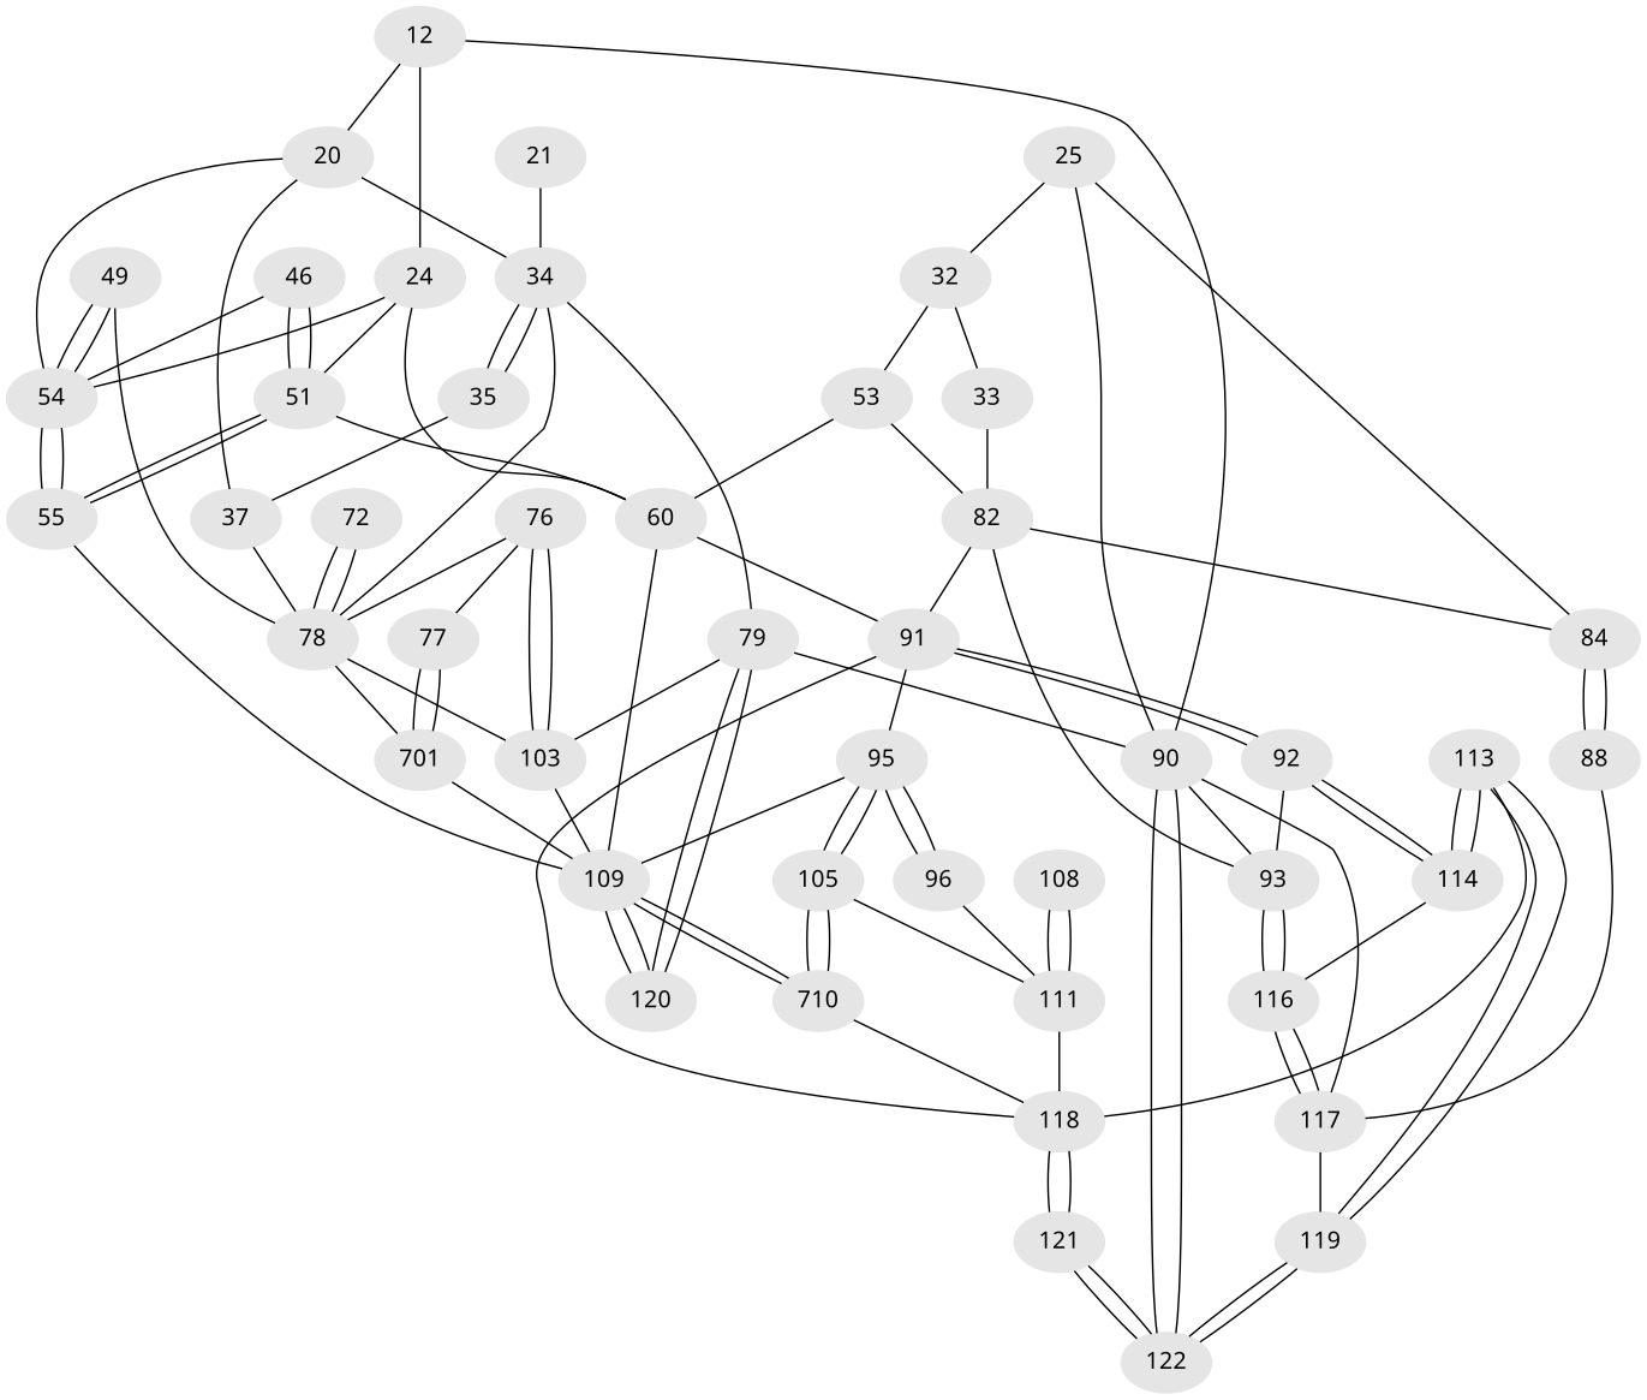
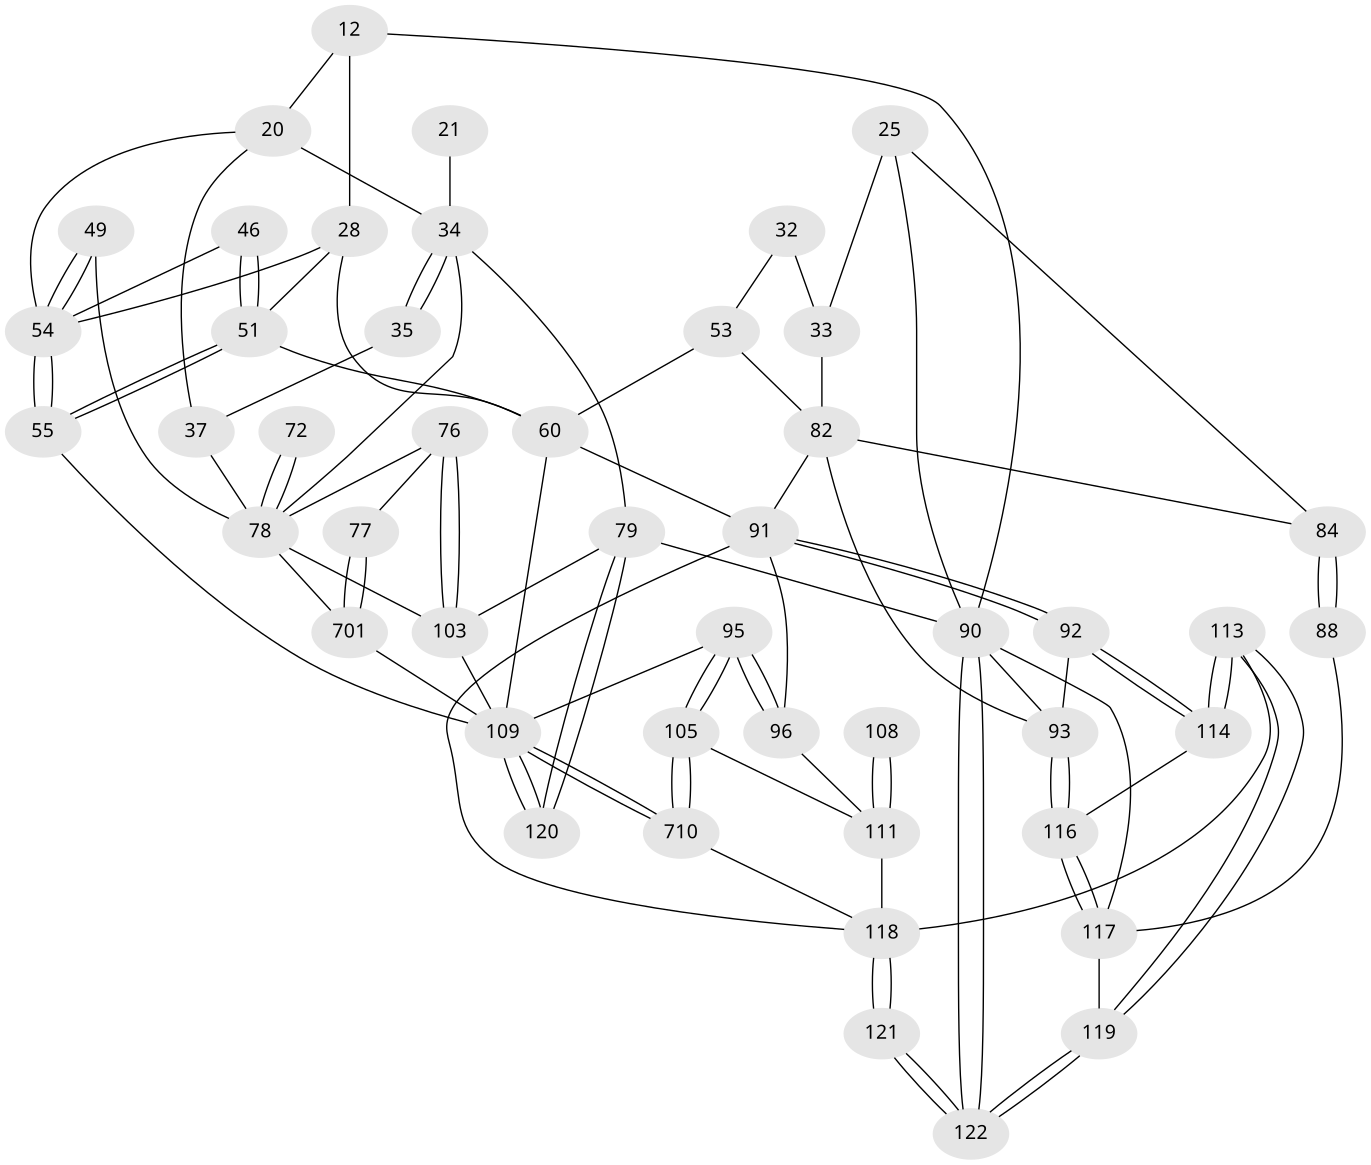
  graph {
    fontname="Noto Sans"
    node [color=gray90 fontname="Noto Sans" style=filled]
    edge [fontname="Noto Sans"]
    12 [super="+7"]
    20 [super="+11+10+19"]
-   24 [super="+23+22"]
+   24 [super="+23+22" label=28]
    90 [super="+4"]
    34 [super="+15+17"]
    37 [super="+36"]
    54 [super="+45+42"]
    51 [super="+43"]
    60 [super="+52+44"]
    93 [super="+83"]
    117 [super="+89"]
    122
    35
    78 [super="+74+73"]
    79 [super="+2"]
    55
    21
    109 [super="+104+102+94+71"]
    91 [super="+87+86"]
    25
    33 [super="+26"]
    84 [super="+63+64"]
    82 [super="+61+62"]
    88
    32 [super="+30"]
    53 [super="+50+29"]
    103 [super="+81"]
    n28 [label=701 super="+70+69"]
    120
    46 [super="+39"]
    49
    n32 [label=710]
    92
    96
    118 [super="+112+100+115"]
    72
    76 [super="+75"]
    77
    116
    119
    114
    111 [super="+106+107+99"]
    121
    95
    105
    108
    113
    12 -- 20 [weight=2]
    12 -- 24 [weight=2]
    12 -- 90
    20 -- 34 [weight=2]
    20 -- 37
    20 -- 54 [weight=2]
    24 -- 54
    24 -- 51
    24 -- 60
    90 -- 93
    90 -- 117
    90 -- 122
    90 -- 122
    34 -- 35 [weight=2]
    34 -- 35
    34 -- 78
    34 -- 79 [weight=2]
    37 -- 78 [weight=2]
    54 -- 55
    54 -- 55
    51 -- 60
    51 -- 55
    51 -- 55
    60 -- 109
    60 -- 91
    93 -- 116
    93 -- 116
    117 -- 119
    35 -- 37
    78 -- 103
    78 -- n28
    79 -- 90 [weight=2]
    79 -- 103
    79 -- 120
    79 -- 120
    55 -- 109
    21 -- 34 [weight=3]
    109 -- 120
    109 -- 120
    109 -- n32
    109 -- n32
    91 -- 92
    91 -- 92
-   91 -- 95
+   91 -- 96
    91 -- 118 [weight=2]
    25 -- 90
-   25 -- 32
+   25 -- 33
    25 -- 84
    33 -- 82
    84 -- 88 [weight=2]
    84 -- 88
    82 -- 93
    82 -- 91
    82 -- 84
    88 -- 117
    32 -- 33 [weight=2]
    32 -- 53 [weight=2]
    53 -- 60 [weight=2]
    53 -- 82
    103 -- 109
    n28 -- 109 [weight=2]
    46 -- 54 [weight=2]
    46 -- 51 [weight=2]
    46 -- 51
    49 -- 54 [weight=2]
    49 -- 54
    49 -- 78
    n32 -- 118
    92 -- 93
    92 -- 114
    92 -- 114
    96 -- 111
    118 -- 121
    118 -- 121
    72 -- 78 [weight=3]
    72 -- 78
    76 -- 78
    76 -- 103 [weight=2]
    76 -- 103
    76 -- 77
    77 -- n28 [weight=2]
    77 -- n28
    116 -- 117
    116 -- 117
    119 -- 122
    119 -- 122
    114 -- 116
    111 -- 118 [weight=2]
    121 -- 122
    121 -- 122
    95 -- 109
    95 -- 96
    95 -- 96
    95 -- 105
    95 -- 105
    105 -- n32
    105 -- n32
    105 -- 111
    108 -- 111 [weight=3]
    108 -- 111
    113 -- 118
    113 -- 119
    113 -- 119
    113 -- 114
    113 -- 114
  }
